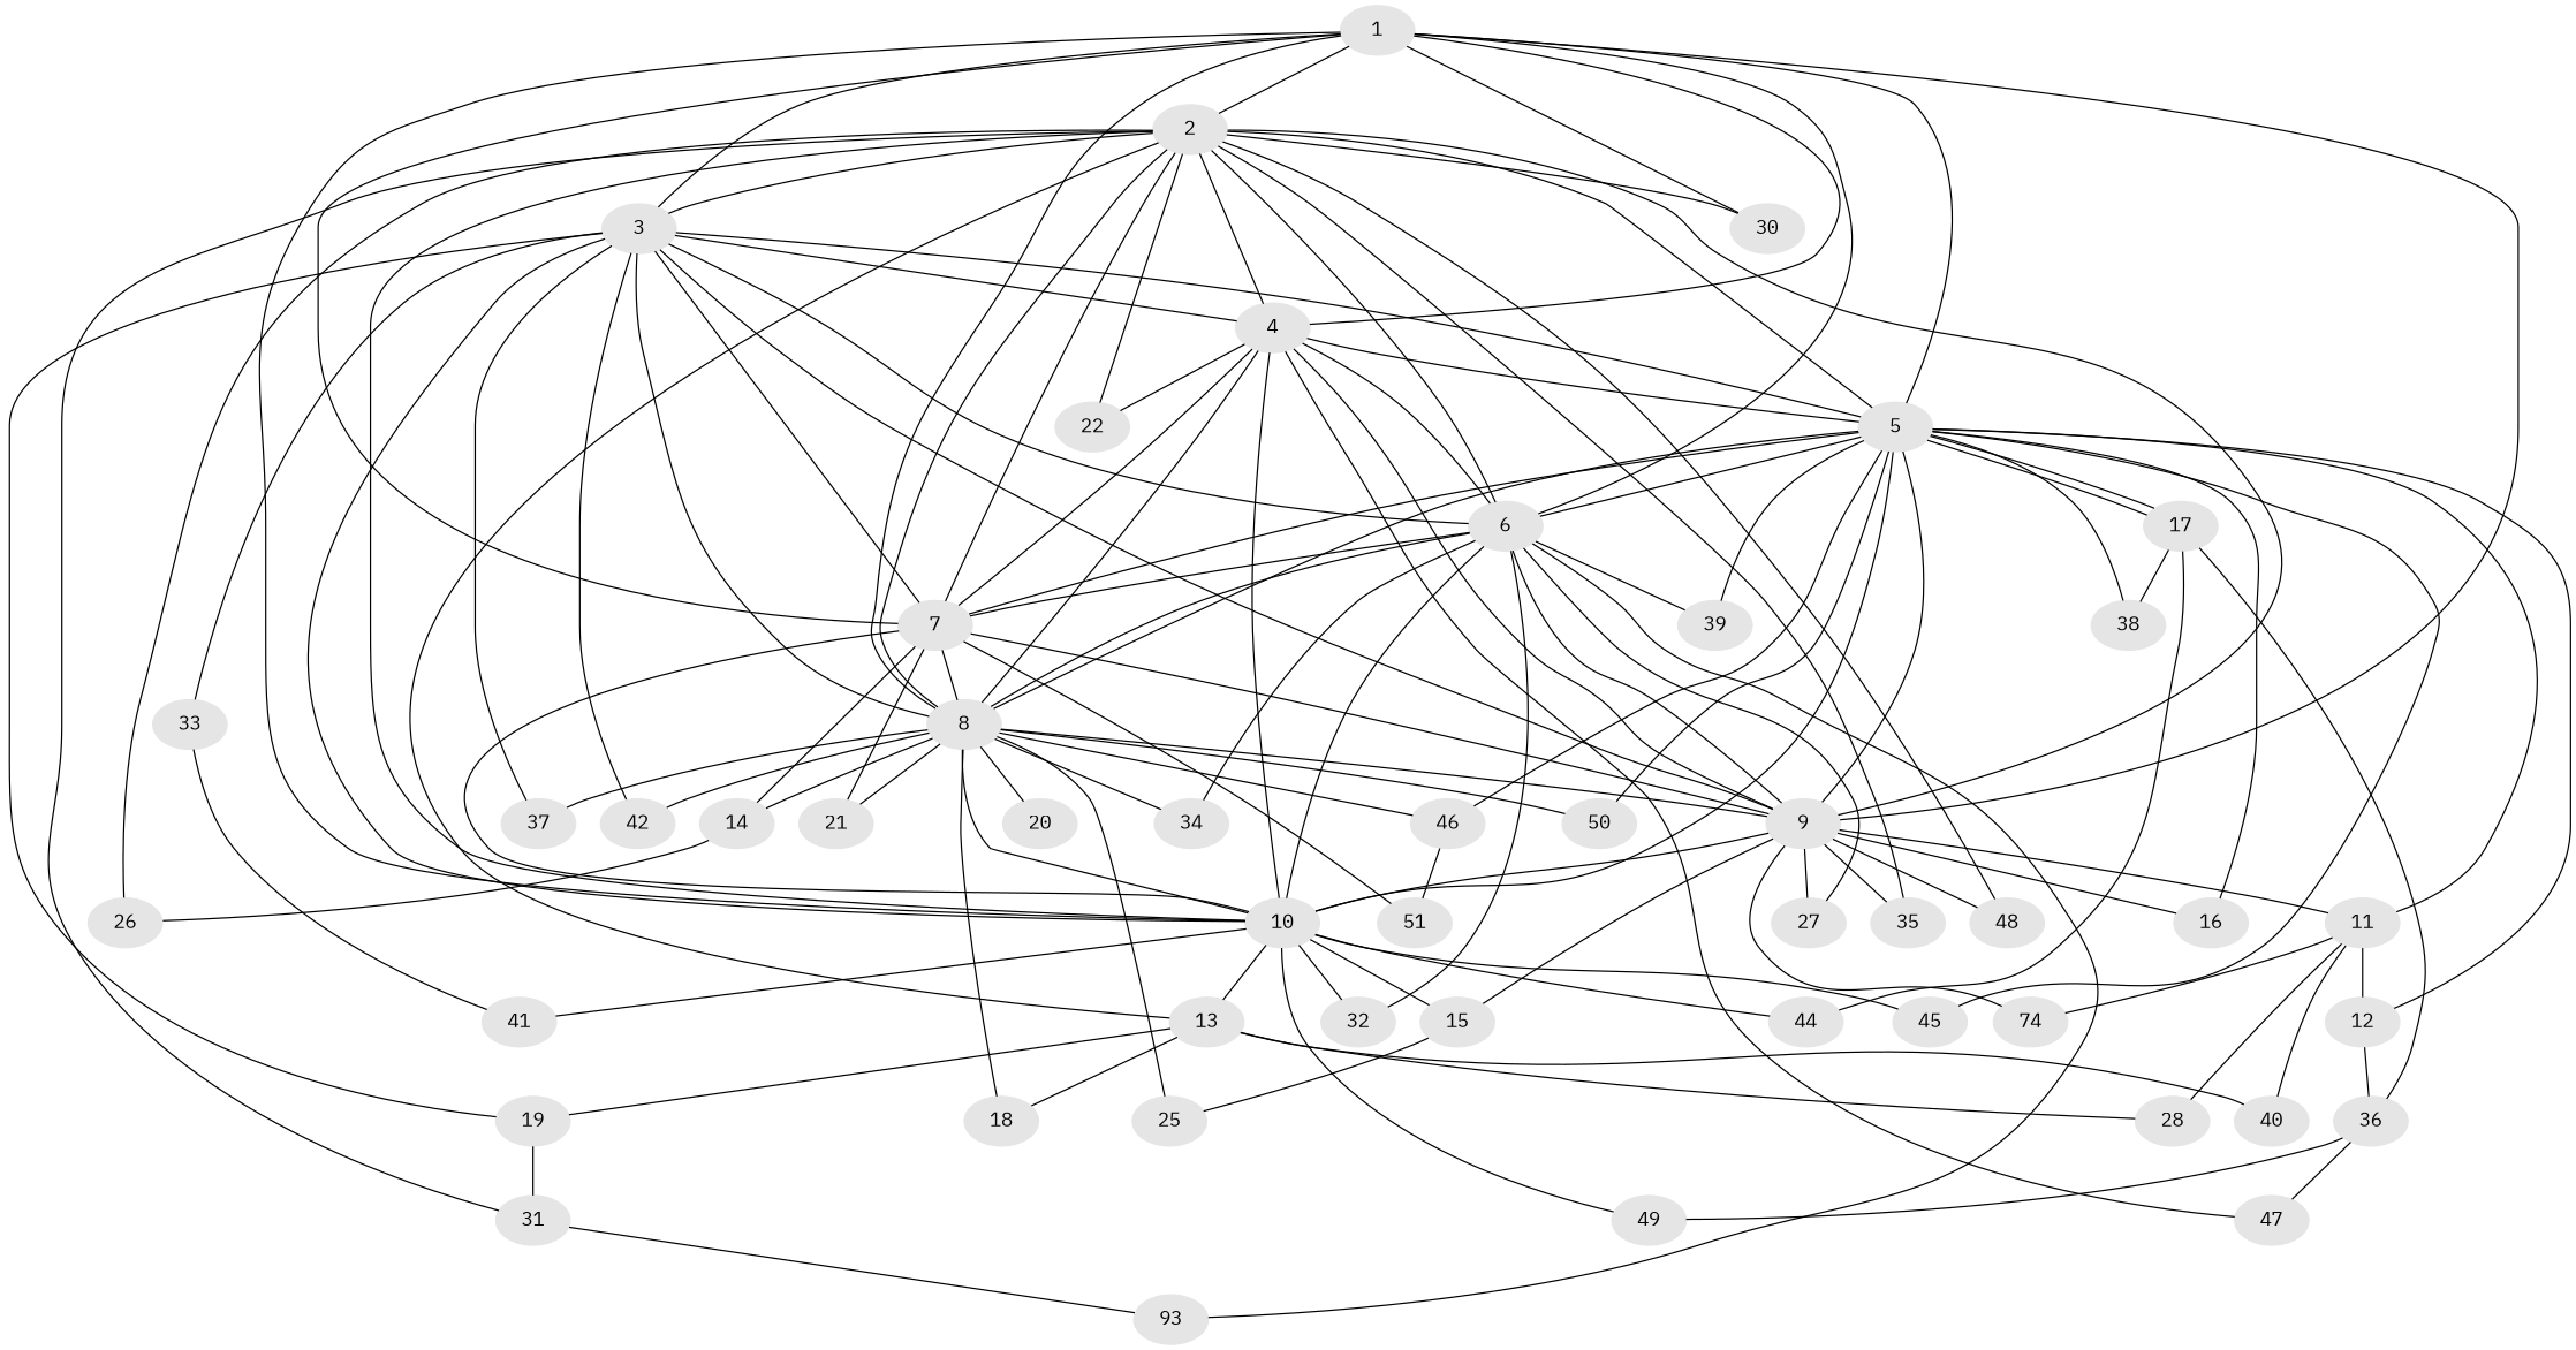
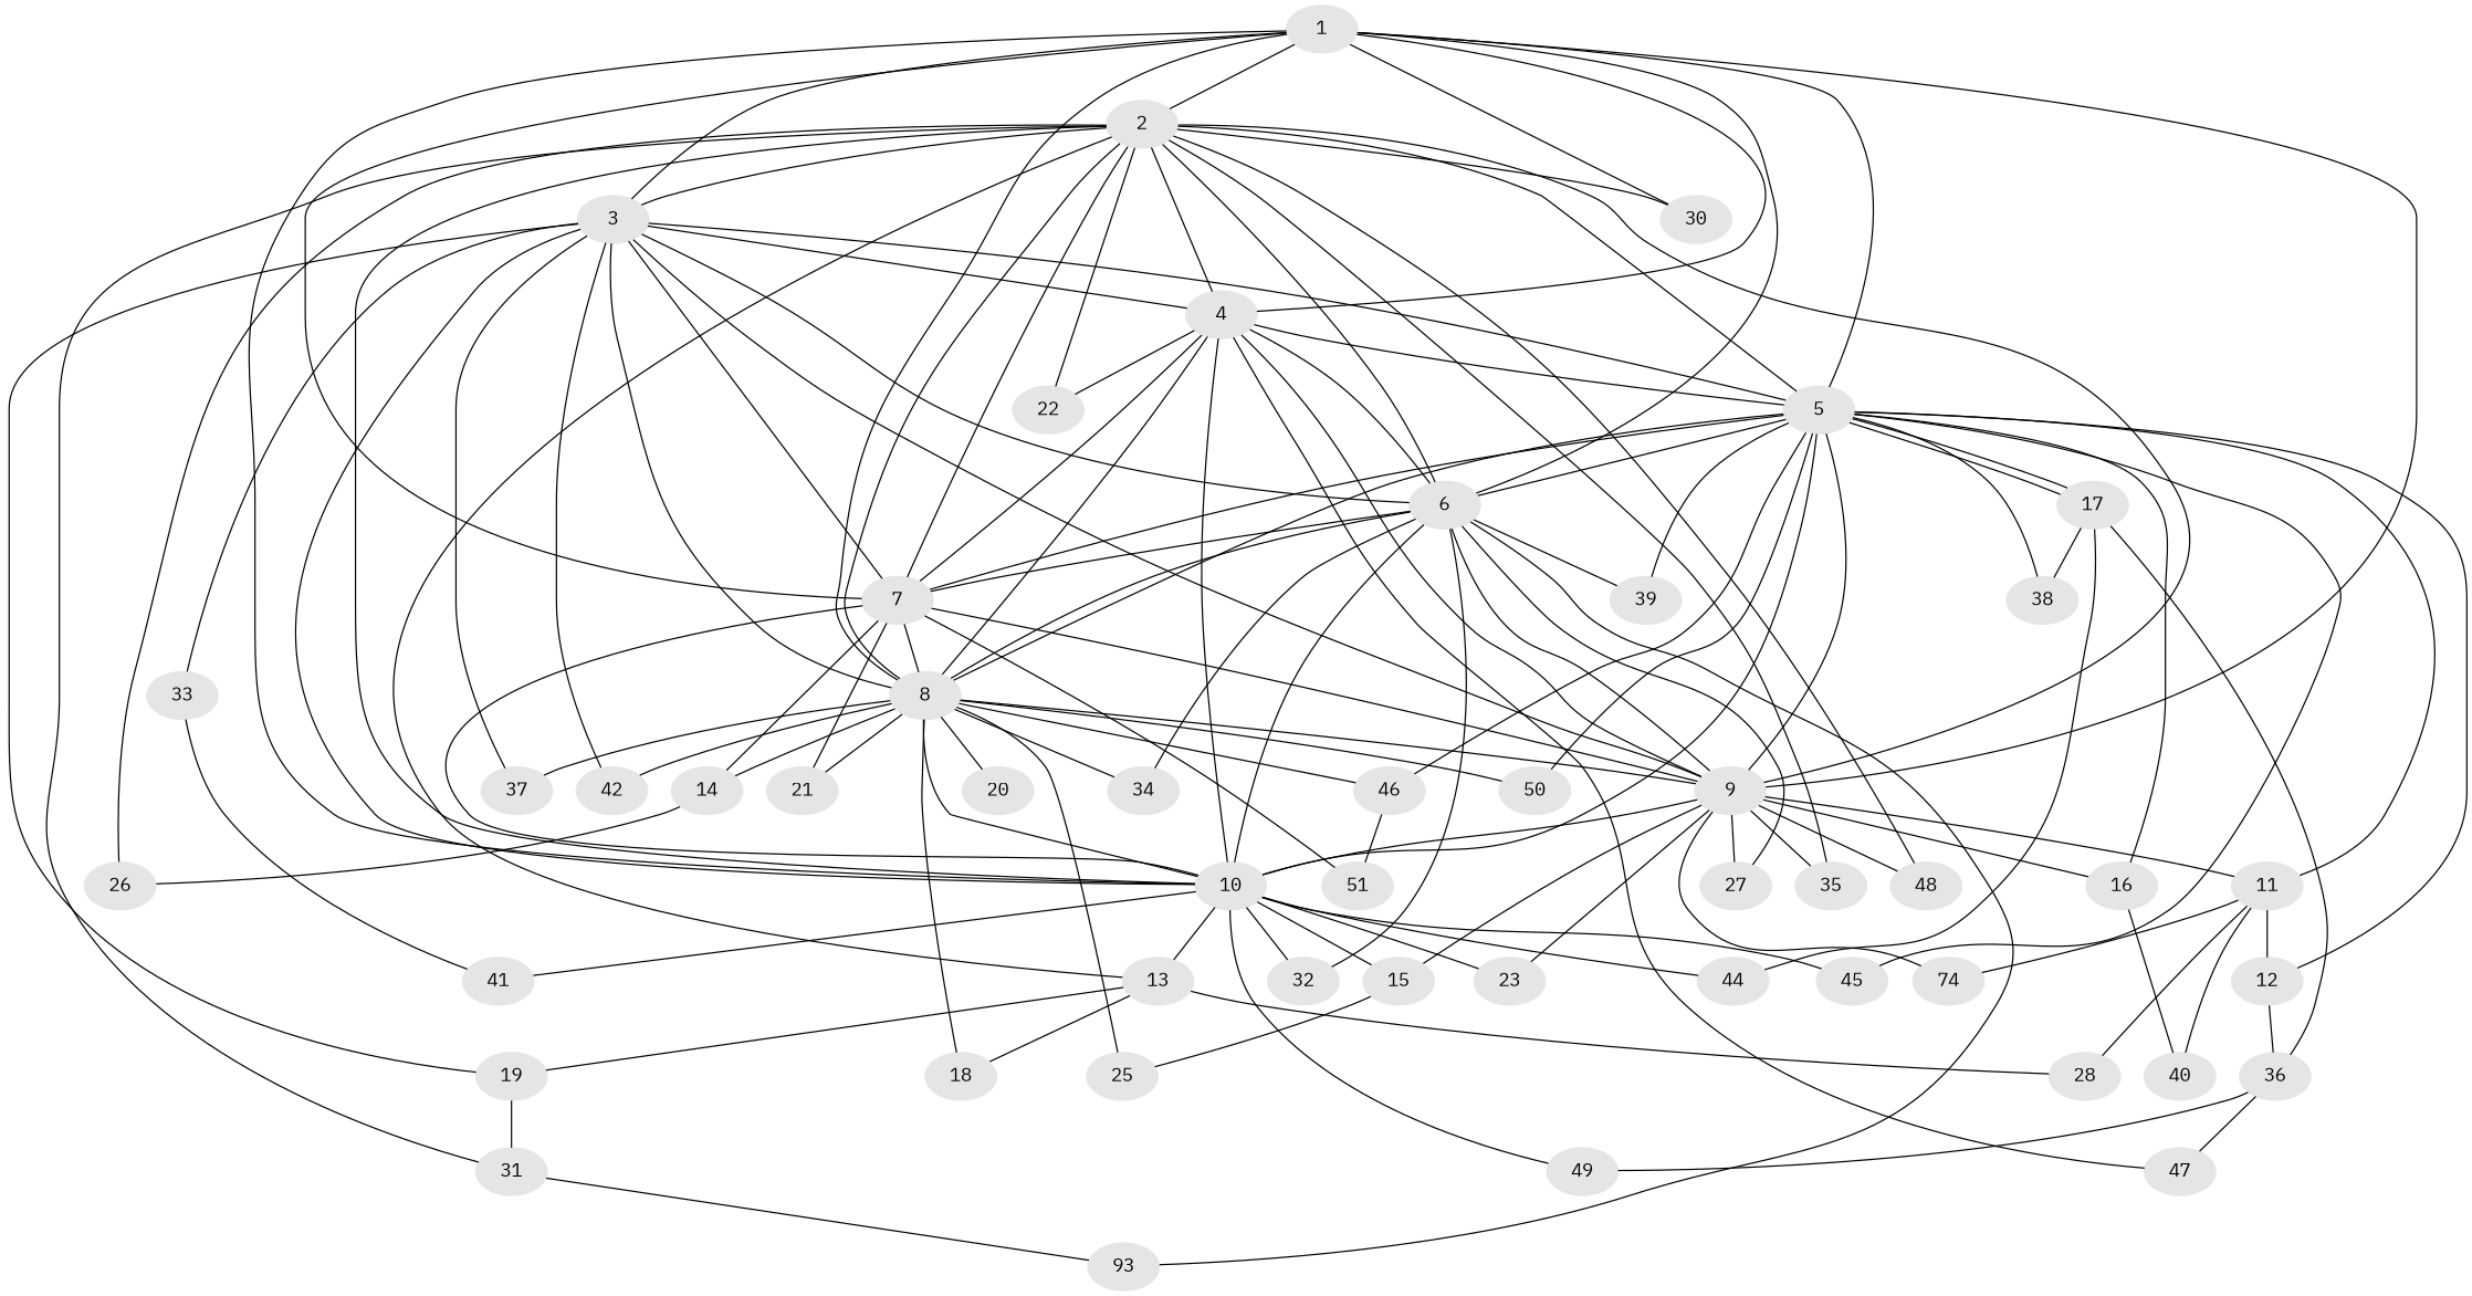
  graph {
    fontname="IBM Plex Mono"
    node [color=gray90 fontname="IBM Plex Mono" style=filled]
    edge [fontname="IBM Plex Mono"]
    1
    2
    3
    4
    5
    6
    7
    8
    9
    10
    30
    13
    22
    26
    31
    35
    48
    19
    33
    37
    42
    47
    11
    12
    16
    17
    38
    39
    45
    46
    50
    27
    32
    34
    n35 [label=93]
    14
    21
    51
    18
    20
    25
    15
+   23
    n44 [label=74]
    41
    44
    49
    28
    40
    36
    1 -- 2
    1 -- 3
    1 -- 4
    1 -- 5
    1 -- 6
    1 -- 7
    1 -- 8
    1 -- 9
    1 -- 10
    1 -- 30
    2 -- 3
    2 -- 4
    2 -- 5
    2 -- 6
    2 -- 7
    2 -- 8
    2 -- 9
    2 -- 10
    2 -- 30
    2 -- 13
    2 -- 22
    2 -- 26
    2 -- 31
    2 -- 35
    2 -- 48
    3 -- 4
    3 -- 5
    3 -- 6
    3 -- 7
    3 -- 8
    3 -- 9
    3 -- 10
    3 -- 19
    3 -- 33
    3 -- 37
    3 -- 42
    4 -- 5
    4 -- 6
    4 -- 7
    4 -- 8
    4 -- 9
    4 -- 10
    4 -- 22
    4 -- 47
    5 -- 6
    5 -- 7
    5 -- 8
    5 -- 9
    5 -- 10
    5 -- 11
    5 -- 12
    5 -- 16
    5 -- 17
    5 -- 17
    5 -- 38
    5 -- 39
    5 -- 45
    5 -- 46
    5 -- 50
    6 -- 7
    6 -- 8
    6 -- 9
    6 -- 10
    6 -- 39
    6 -- 27
    6 -- 32
    6 -- 34
    6 -- n35
    7 -- 8
    7 -- 9
    7 -- 10
    7 -- 14
    7 -- 21
    7 -- 51
    8 -- 9
    8 -- 10
    8 -- 37
    8 -- 42
    8 -- 46
    8 -- 50
    8 -- 34
    8 -- 14
    8 -- 21
    8 -- 18
    8 -- 20
    8 -- 25
    9 -- 10
    9 -- 35
    9 -- 48
    9 -- 11
    9 -- 16
    9 -- 27
    9 -- 15
+   9 -- 23
    9 -- n44
    10 -- 13
    10 -- 45
    10 -- 32
    10 -- 15
+   10 -- 23
    10 -- 41
    10 -- 44
    10 -- 49
    13 -- 19
    13 -- 18
    13 -- 28
-   13 -- 40
+   16 -- 40
    31 -- n35
    19 -- 31
    33 -- 41
    11 -- 12
    11 -- n44
    11 -- 28
    11 -- 40
    12 -- 36
    17 -- 38
    17 -- 44
    17 -- 36
    46 -- 51
    14 -- 26
    15 -- 25
    36 -- 47
    36 -- 49
  }
